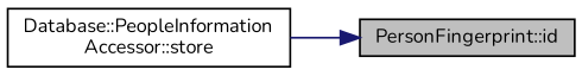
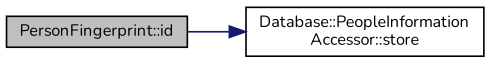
  digraph {
    rankdir=RL
    fontname=Nunito
    node [color=black fontname=Nunito fontsize=10 shape=record style=filled]
    n1 [fillcolor=grey75 fontcolor=black height=0.2 label="PersonFingerprint::id" width=0.4]
    n2 [fillcolor=white height=0.2 label="Database::PeopleInformation\lAccessor::store" width=0.4]
-   n1 -> n2 [color=midnightblue dir=back fontname=Nunito fontsize=10 labelfontname=Helvetica labelfontsize=10 style=solid]
+   n2 -> n1 [color=midnightblue dir=back fontname=Nunito fontsize=10 labelfontname=Helvetica labelfontsize=10 style=solid]
  }
